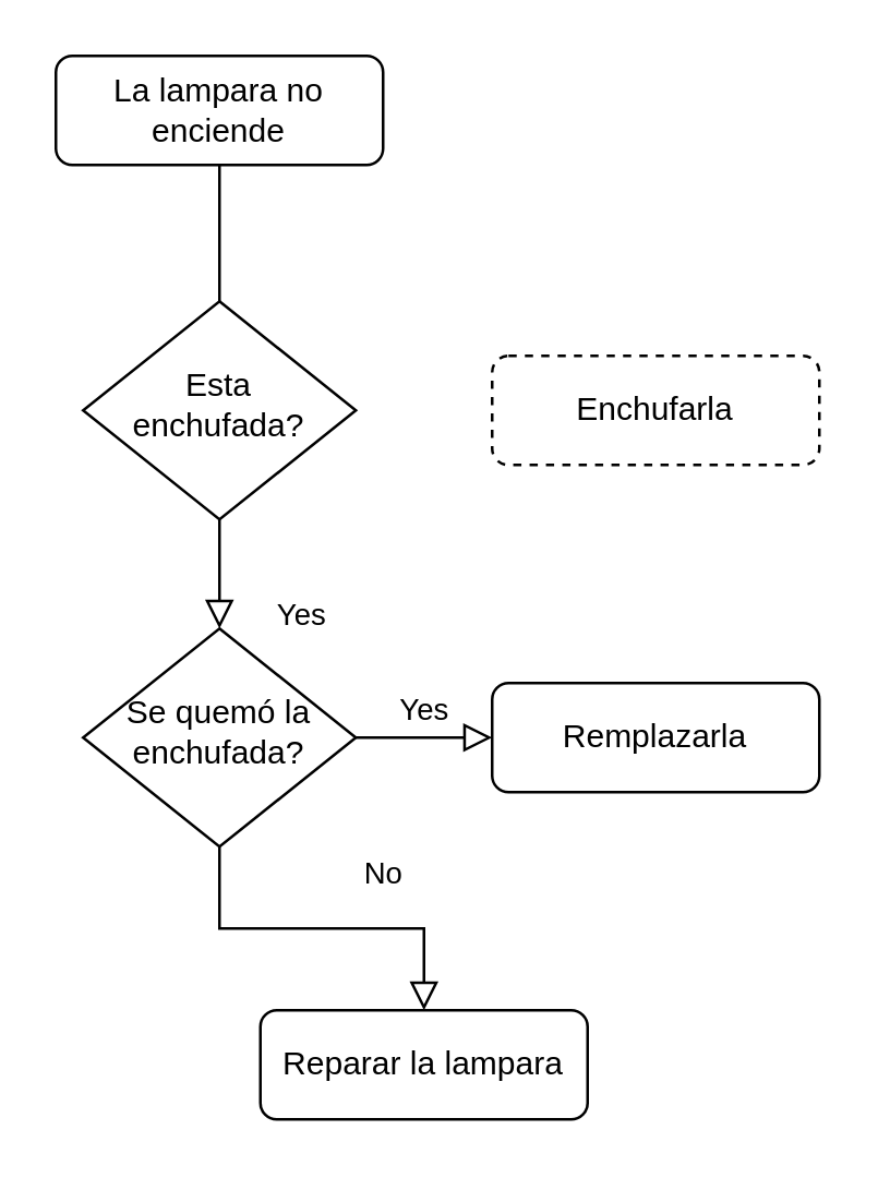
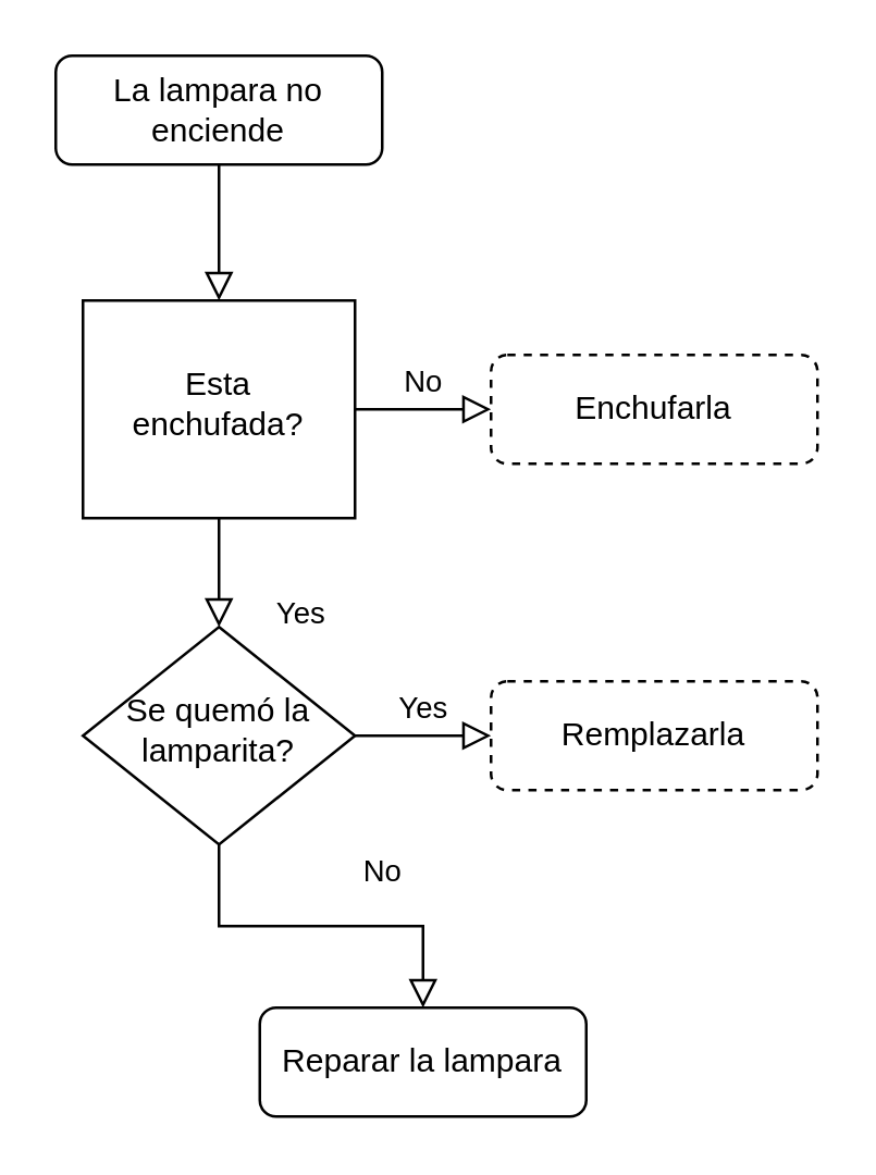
  <mxCell id="0" />
  <mxCell id="1" parent="0" />
- <mxCell id="2" value="" style="rounded=0;html=1;jettySize=auto;orthogonalLoop=1;fontSize=11;endArrow=none;endFill=0;endSize=8;strokeWidth=1;shadow=0;labelBackgroundColor=none;edgeStyle=orthogonalEdgeStyle;" parent="1" source="3" target="6" edge="1"><mxGeometry relative="1" as="geometry" /></mxCell>
+ <mxCell id="2" value="" style="rounded=0;html=1;jettySize=auto;orthogonalLoop=1;fontSize=11;endArrow=block;endFill=0;endSize=8;strokeWidth=1;shadow=0;labelBackgroundColor=none;edgeStyle=orthogonalEdgeStyle;" parent="1" source="3" target="6" edge="1"><mxGeometry relative="1" as="geometry" /></mxCell>
  <mxCell id="3" value="La lampara no enciende" style="rounded=1;whiteSpace=wrap;html=1;fontSize=12;glass=0;strokeWidth=1;shadow=0;" parent="1" vertex="1"><mxGeometry x="20" y="20" width="120" height="40" as="geometry" /></mxCell>
  <mxCell id="4" value="Yes" style="rounded=0;html=1;jettySize=auto;orthogonalLoop=1;fontSize=11;endArrow=block;endFill=0;endSize=8;strokeWidth=1;shadow=0;labelBackgroundColor=none;edgeStyle=orthogonalEdgeStyle;" parent="1" source="6" target="10" edge="1"><mxGeometry x="0.75" y="30" relative="1" as="geometry"><mxPoint as="offset" /></mxGeometry></mxCell>
- <mxCell id="6" value="Esta enchufada?" style="rhombus;whiteSpace=wrap;html=1;shadow=0;fontFamily=Helvetica;fontSize=12;align=center;strokeWidth=1;spacing=6;spacingTop=-4;" parent="1" vertex="1"><mxGeometry x="30" y="110" width="100" height="80" as="geometry" /></mxCell>
+ <mxCell id="5" value="No" style="edgeStyle=orthogonalEdgeStyle;rounded=0;html=1;jettySize=auto;orthogonalLoop=1;fontSize=11;endArrow=block;endFill=0;endSize=8;strokeWidth=1;shadow=0;labelBackgroundColor=none;" parent="1" source="6" target="7" edge="1"><mxGeometry y="10" relative="1" as="geometry"><mxPoint as="offset" /></mxGeometry></mxCell>
+ <mxCell id="6" value="Esta enchufada?" style="whiteSpace=wrap;html=1;shadow=0;fontFamily=Helvetica;fontSize=12;align=center;strokeWidth=1;spacing=6;spacingTop=-4;rounded=0;" parent="1" vertex="1"><mxGeometry x="30" y="110" width="100" height="80" as="geometry" /></mxCell>
  <mxCell id="7" value="Enchufarla" style="rounded=1;whiteSpace=wrap;html=1;fontSize=12;glass=0;strokeWidth=1;shadow=0;dashed=1;" parent="1" vertex="1"><mxGeometry x="180" y="130" width="120" height="40" as="geometry" /></mxCell>
  <mxCell id="8" value="No" style="rounded=0;html=1;jettySize=auto;orthogonalLoop=1;fontSize=11;endArrow=block;endFill=0;endSize=8;strokeWidth=1;shadow=0;labelBackgroundColor=none;edgeStyle=orthogonalEdgeStyle;" parent="1" source="10" target="11" edge="1"><mxGeometry x="0.333" y="20" relative="1" as="geometry"><mxPoint as="offset" /></mxGeometry></mxCell>
  <mxCell id="9" value="Yes" style="edgeStyle=orthogonalEdgeStyle;rounded=0;html=1;jettySize=auto;orthogonalLoop=1;fontSize=11;endArrow=block;endFill=0;endSize=8;strokeWidth=1;shadow=0;labelBackgroundColor=none;" parent="1" source="10" target="12" edge="1"><mxGeometry y="10" relative="1" as="geometry"><mxPoint as="offset" /></mxGeometry></mxCell>
- <mxCell id="10" value="Se quemó la enchufada?" style="rhombus;whiteSpace=wrap;html=1;shadow=0;fontFamily=Helvetica;fontSize=12;align=center;strokeWidth=1;spacing=6;spacingTop=-4;" parent="1" vertex="1"><mxGeometry x="30" y="230" width="100" height="80" as="geometry" /></mxCell>
+ <mxCell id="10" value="Se quemó la lamparita?" style="rhombus;whiteSpace=wrap;html=1;shadow=0;fontFamily=Helvetica;fontSize=12;align=center;strokeWidth=1;spacing=6;spacingTop=-4;" parent="1" vertex="1"><mxGeometry x="30" y="230" width="100" height="80" as="geometry" /></mxCell>
  <mxCell id="11" value="Reparar la lampara" style="rounded=1;whiteSpace=wrap;html=1;fontSize=12;glass=0;strokeWidth=1;shadow=0;" parent="1" vertex="1"><mxGeometry x="95" y="370" width="120" height="40" as="geometry" /></mxCell>
- <mxCell id="12" value="Remplazarla" style="rounded=1;whiteSpace=wrap;html=1;fontSize=12;glass=0;strokeWidth=1;shadow=0;" parent="1" vertex="1"><mxGeometry x="180" y="250" width="120" height="40" as="geometry" /></mxCell>
+ <mxCell id="12" value="Remplazarla" style="rounded=1;whiteSpace=wrap;html=1;fontSize=12;glass=0;strokeWidth=1;shadow=0;dashed=1;" parent="1" vertex="1"><mxGeometry x="180" y="250" width="120" height="40" as="geometry" /></mxCell>
